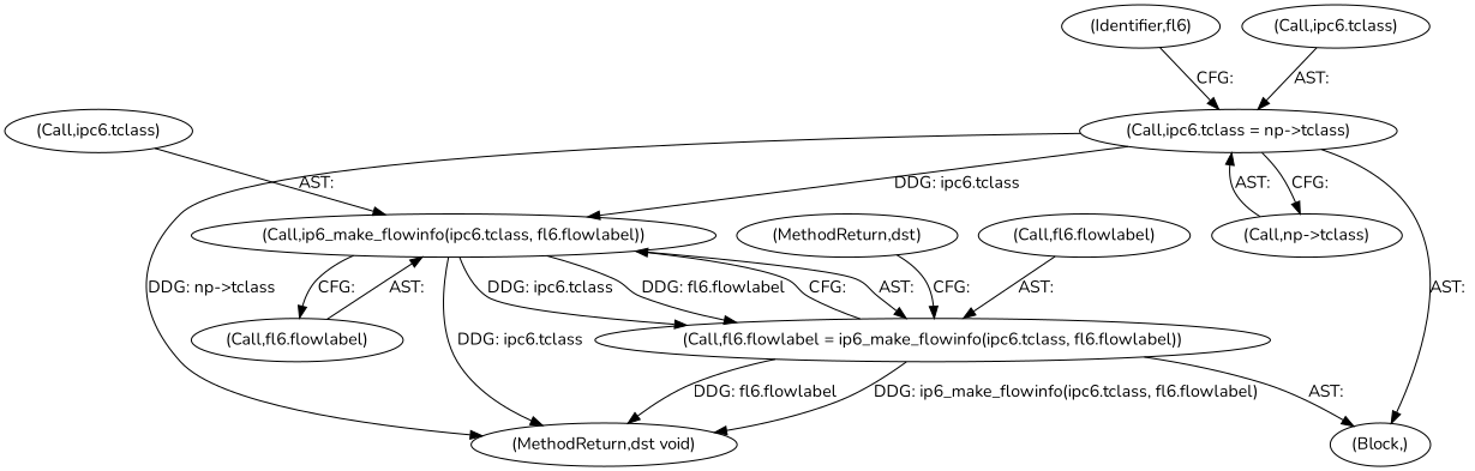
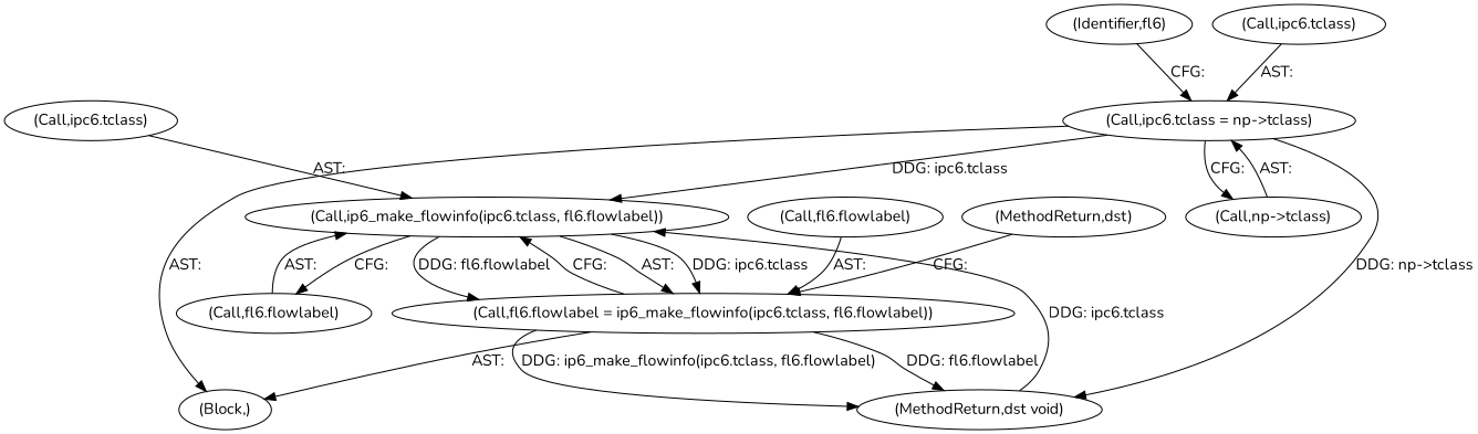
  digraph {
    fontname=Nunito
    node [fontname=Nunito]
    edge [fontname=Nunito]
    n1 [label="(Call,ipc6.tclass = np->tclass)"]
    n2 [label="(Call,ip6_make_flowinfo(ipc6.tclass, fl6.flowlabel))"]
    n3 [label="(Block,)"]
    n4 [label="(Call,np->tclass)"]
    n5 [label="(MethodReturn,dst void)"]
    n6 [label="(Call,fl6.flowlabel = ip6_make_flowinfo(ipc6.tclass, fl6.flowlabel))"]
    n7 [label="(Call,fl6.flowlabel)"]
    n8 [label="(Identifier,fl6)"]
    n9 [label="(Call,ipc6.tclass)"]
    n10 [label="(Call,ipc6.tclass)"]
    n11 [label="(MethodReturn,dst)"]
    n12 [label="(Call,fl6.flowlabel)"]
    n1 -> n2 [label="DDG: ipc6.tclass"]
    n1 -> n3 [label="AST: "]
    n1 -> n4 [label="CFG: "]
    n1 -> n5 [label="DDG: np->tclass"]
-   n2 -> n5 [label="DDG: ipc6.tclass"]
+   n5 -> n2 [label="DDG: ipc6.tclass"]
    n2 -> n6 [label="AST: "]
    n2 -> n6 [label="DDG: ipc6.tclass"]
    n2 -> n6 [label="DDG: fl6.flowlabel"]
    n2 -> n7 [label="CFG: "]
    n4 -> n1 [label="AST: "]
    n6 -> n2 [label="CFG: "]
    n6 -> n3 [label="AST: "]
    n6 -> n5 [label="DDG: fl6.flowlabel"]
    n6 -> n5 [label="DDG: ip6_make_flowinfo(ipc6.tclass, fl6.flowlabel)"]
    n7 -> n2 [label="AST: "]
    n8 -> n1 [label="CFG: "]
    n9 -> n1 [label="AST: "]
    n10 -> n2 [label="AST: "]
    n11 -> n6 [label="CFG: "]
    n12 -> n6 [label="AST: "]
  }
